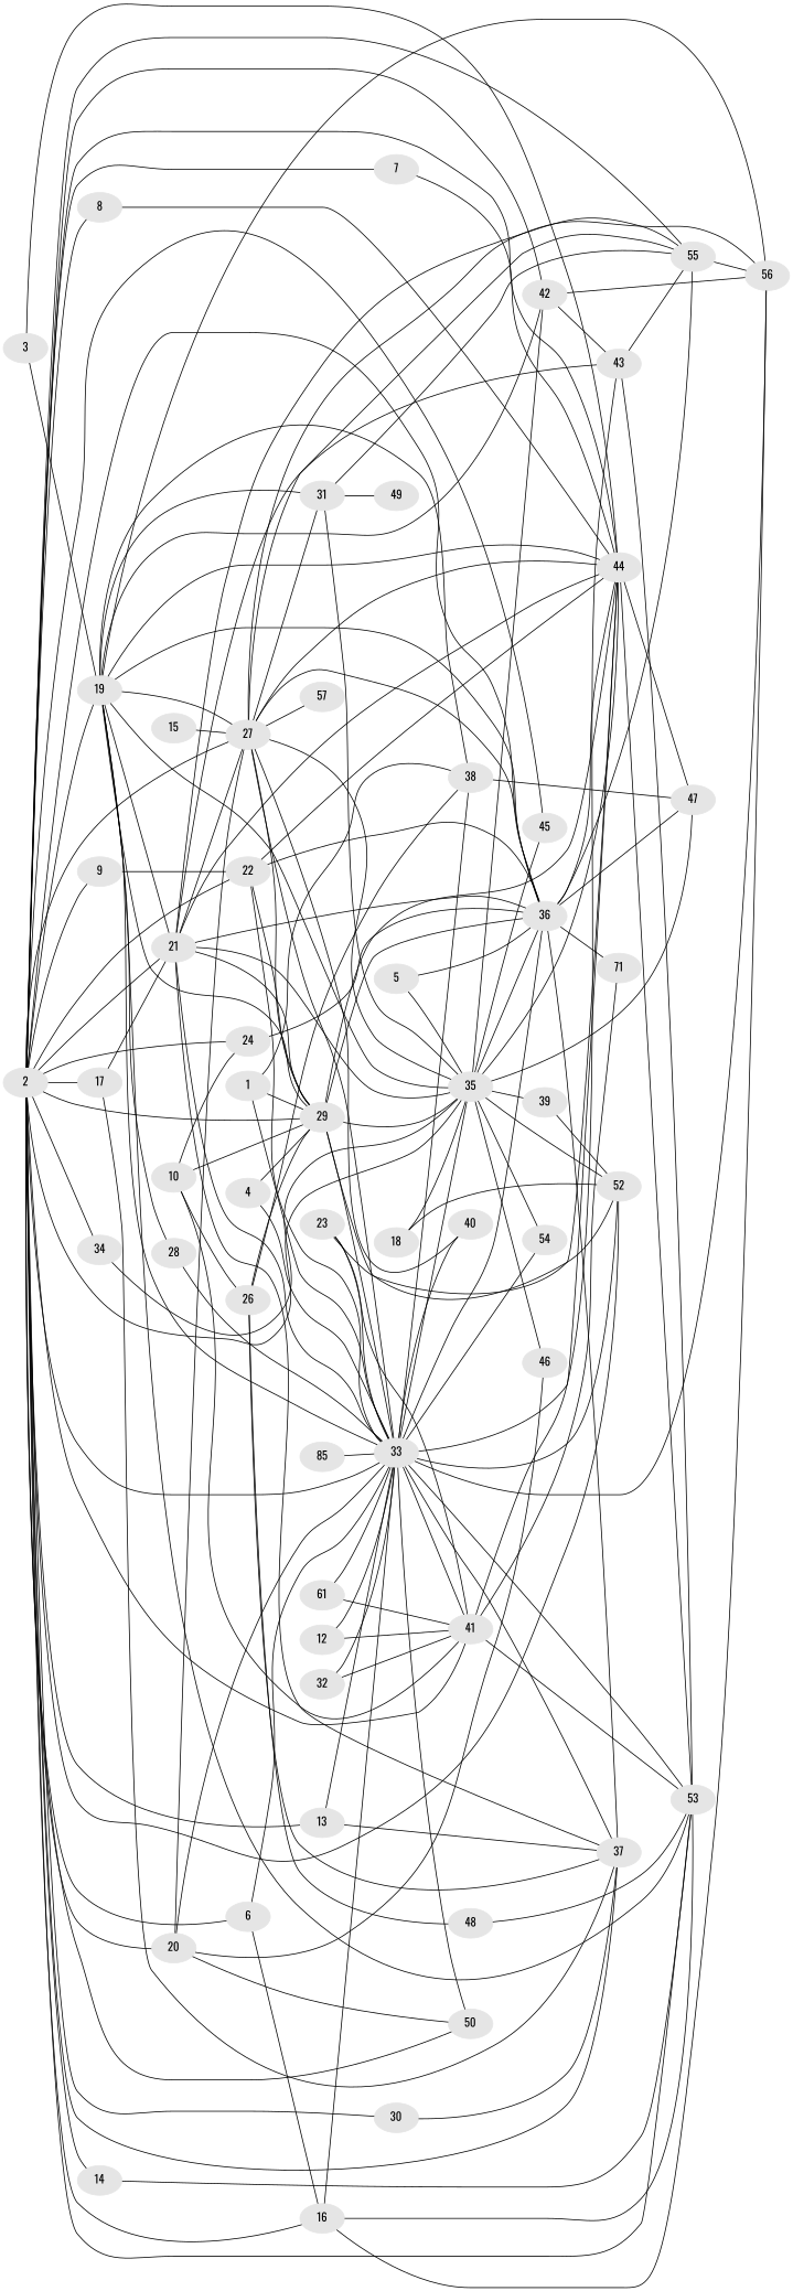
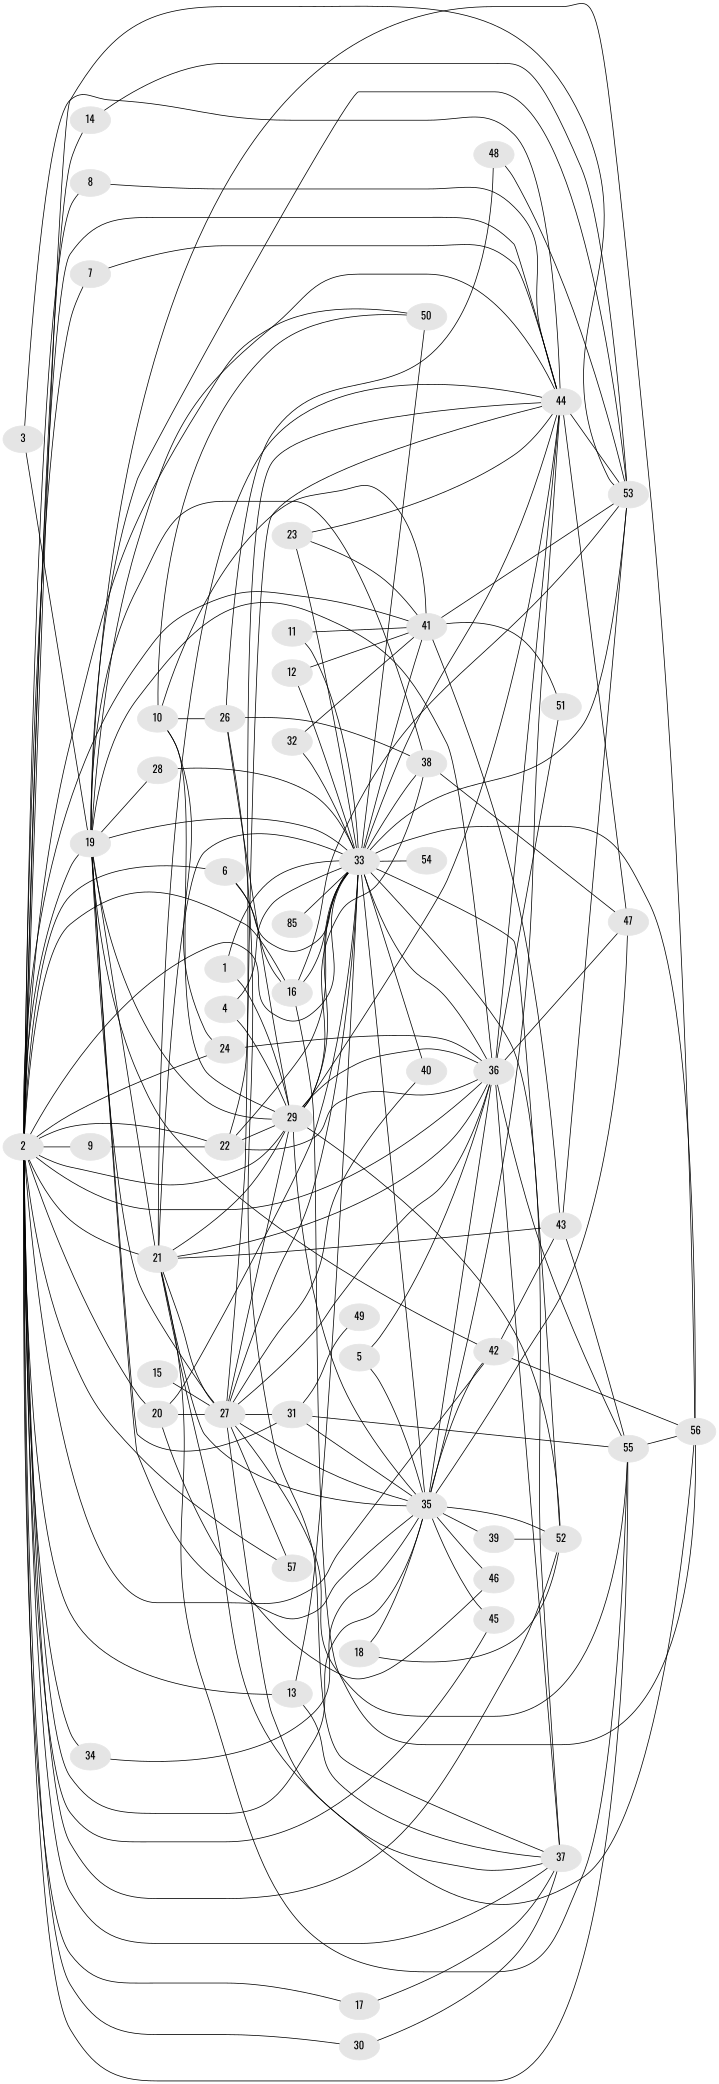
  graph {
    fontname=Oswald
    rankdir=LR
    node [color=gray90 fontname=Oswald style=filled]
    edge [fontname=Oswald weight=1.0]
    1
    29
    33
    35
    36
    44
    52
    38
    37
    41
    50
    53
    56
    40
    54
    2
    6
    7
    8
    9
    13
    14
    16
    17
    19
    20
    21
    22
    24
    27
    30
    34
    42
    45
    55
    28
    31
    46
    43
    57
    39
    47
-   51 [label=71]
+   51
    3
    4
    5
    10
    26
    48
-   11 [label=61]
+   11
    12
    15
    18
    49
    23
    n56 [label=85]
    32
    1 -- 29
    1 -- 33
    29 -- 33
    29 -- 35
    29 -- 36
    29 -- 44
    29 -- 52
-   1 -- 38
+   29 -- 38
    33 -- 35
    33 -- 36 [weight=3.0]
    33 -- 44
    33 -- 52
    33 -- 38
    33 -- 37
    33 -- 41
    33 -- 50
    33 -- 53 [weight=2.0]
    33 -- 56
    33 -- 40 [weight=2.0]
    33 -- 54
    35 -- 36
    35 -- 44
    35 -- 52
-   35 -- 54
    35 -- 42
    35 -- 45
    35 -- 46
    35 -- 39
    35 -- 47
    36 -- 44
    36 -- 37
    36 -- 55
    36 -- 47
    36 -- 51
    44 -- 53
    44 -- 47
    38 -- 47
    41 -- 53
    41 -- 43
    41 -- 51
    2 -- 29 [weight=2.0]
    2 -- 33 [weight=3.0]
    2 -- 35 [weight=2.0]
    2 -- 36 [weight=2.0]
    2 -- 44 [weight=3.0]
    2 -- 52
    2 -- 37
    2 -- 41
    2 -- 50 [weight=2.0]
    2 -- 53
    2 -- 6
    2 -- 7
    2 -- 8
    2 -- 9
    2 -- 13
    2 -- 14
    2 -- 16
    2 -- 17
    2 -- 19 [weight=3.0]
    2 -- 20
    2 -- 21 [weight=2.0]
    2 -- 22
    2 -- 24
-   2 -- 27 [weight=2.0]
+   2 -- 57 [weight=2.0]
    2 -- 30
    2 -- 34
    2 -- 42
    2 -- 45
    2 -- 55
    6 -- 33
    6 -- 16
    7 -- 44
    8 -- 44
    9 -- 22
    13 -- 33
    13 -- 37
    14 -- 53
    16 -- 33
    16 -- 53
    16 -- 56
    17 -- 37
-   17 -- 21
    19 -- 29
    19 -- 33
    19 -- 35
    19 -- 36
    19 -- 44 [weight=2.0]
    19 -- 38
    19 -- 53
    19 -- 56
    19 -- 21
    19 -- 27 [weight=2.0]
    19 -- 42
    19 -- 28
    19 -- 31
    20 -- 33
-   20 -- 50
+   10 -- 50
    20 -- 27
    20 -- 46
    21 -- 29
    21 -- 33
    21 -- 35
    21 -- 36
    21 -- 44
    21 -- 37
    21 -- 27
    21 -- 55
    21 -- 43
    22 -- 29
    22 -- 33
    22 -- 36
    22 -- 44
    24 -- 36
    27 -- 29
    27 -- 33
    27 -- 35 [weight=3.0]
    27 -- 36
    27 -- 44
    27 -- 56
    27 -- 40
    27 -- 55
    27 -- 31
    27 -- 57
    30 -- 37
    34 -- 35
    42 -- 56
    42 -- 43
    55 -- 56
    28 -- 33
    31 -- 35
    31 -- 55
    31 -- 49
    43 -- 53
    43 -- 55
    39 -- 52
    3 -- 44
    3 -- 19
    4 -- 29
    4 -- 33
    5 -- 35
    5 -- 36
    10 -- 29
    10 -- 41
    10 -- 24
    10 -- 26
    26 -- 29
    26 -- 38
    26 -- 37
    26 -- 48
    48 -- 53
    11 -- 33
    11 -- 41
    12 -- 33
    12 -- 41
    15 -- 27
    18 -- 35
    18 -- 52 [weight=2.0]
    23 -- 33 [weight=2.0]
    23 -- 44
    23 -- 41
    n56 -- 33
    32 -- 33 [weight=2.0]
    32 -- 41
  }
